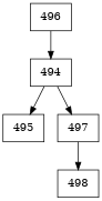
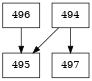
  digraph {
    node [shape=record]
    n1 [label="{496}"]
    n2 [label="{494}"]
    n3 [label="{495}"]
    n4 [label="{497}"]
-   n5 [label="{498}"]
-   n1 -> n2
+   n1 -> n3
    n2 -> n3
    n2 -> n4
-   n4 -> n5
  }
